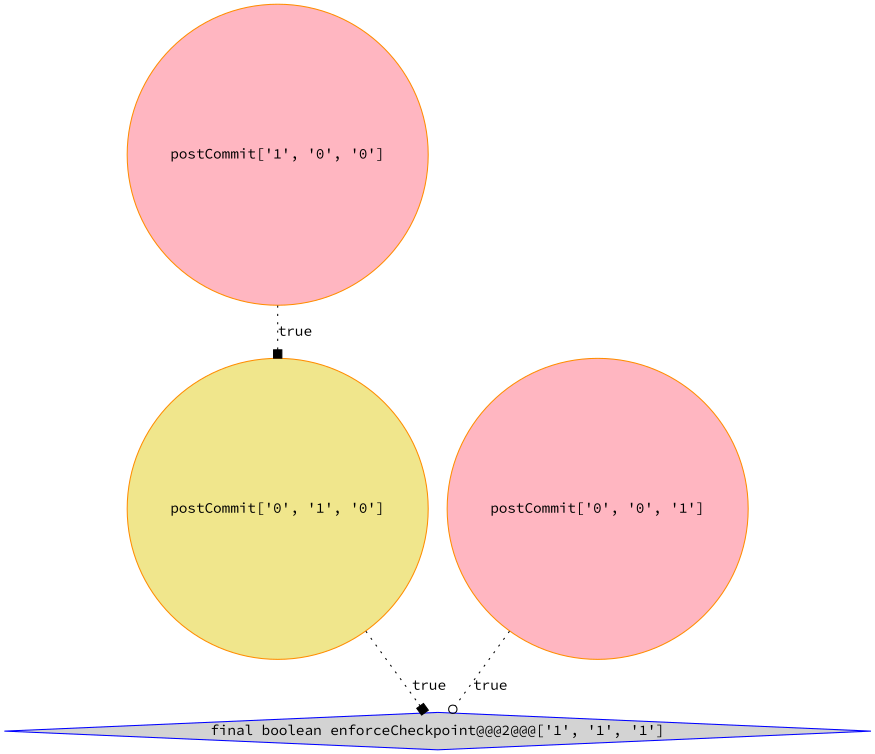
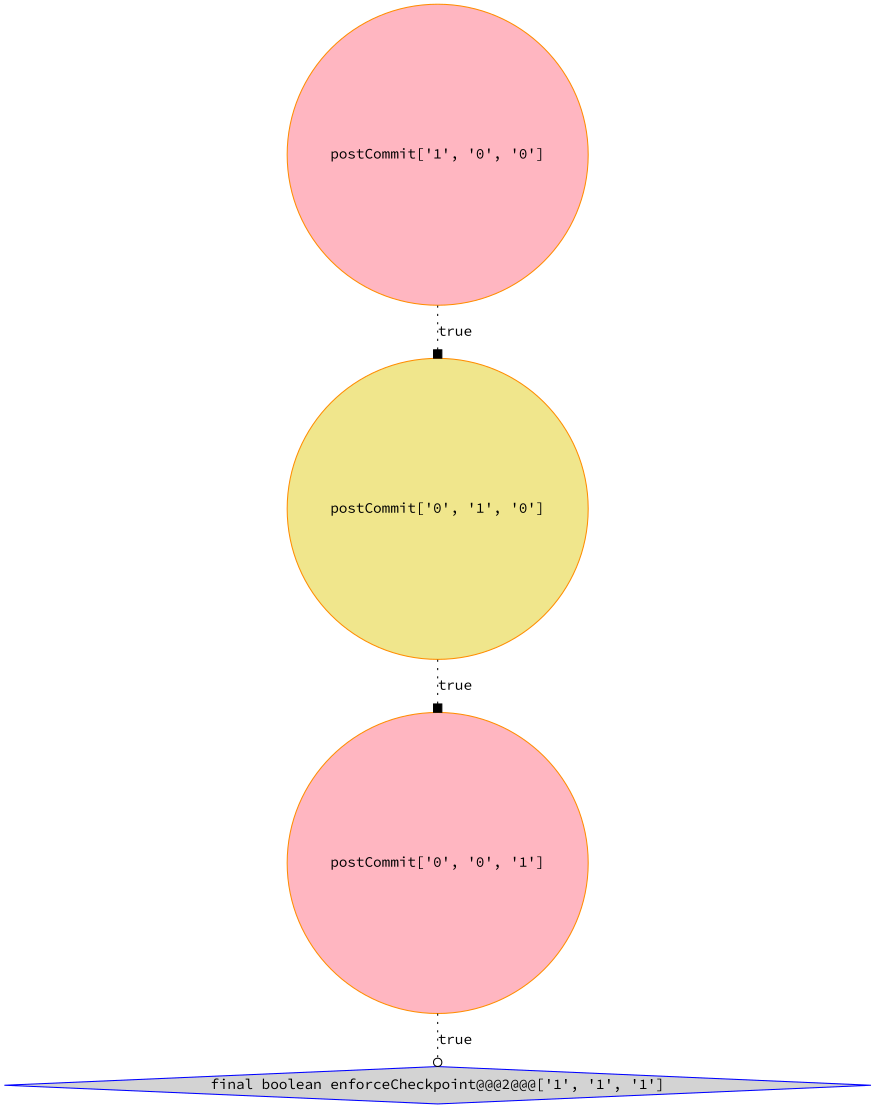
  digraph {
    fontname="Source Code Pro"
    node [color=darkorange fillcolor=lightpink fontname="Source Code Pro" shape=circle style=filled]
    edge [arrowhead=box fontname="Source Code Pro" style=dotted]
    n1 [label="postCommit['1', '0', '0']"]
    n2 [fillcolor=khaki label="postCommit['0', '1', '0']"]
    n3 [color=blue fillcolor=lightgrey label="final boolean enforceCheckpoint@@@2@@@['1', '1', '1']" shape=diamond]
    n4 [label="postCommit['0', '0', '1']"]
    n1 -> n2 [label=true]
-   n2 -> n3 [label=true]
+   n2 -> n4 [label=true]
    n4 -> n3 [arrowhead=odot label=true]
  }
